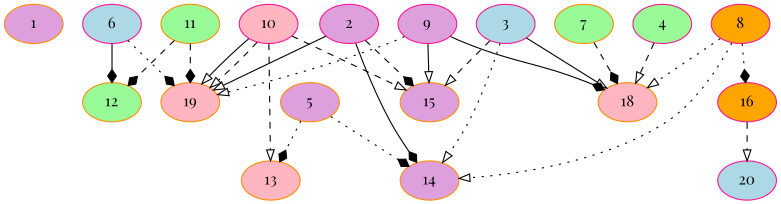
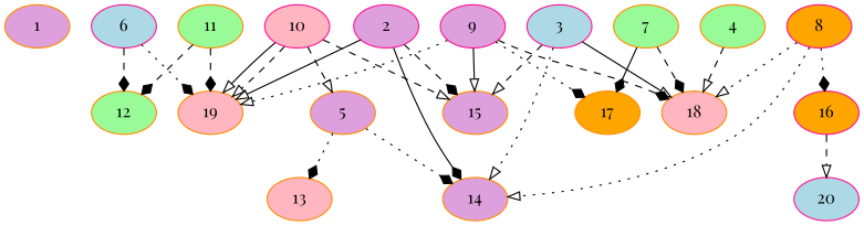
  digraph {
    fontname="Playfair Display"
    node [alpha=0.08 color=darkorange fillcolor=plum fontname="Playfair Display" style=filled]
    edge [arrowhead=onormal fontname="Playfair Display" style=dashed]
    1 [expect_size=32534528]
    2 [alpha=0.02 color=deeppink expect_size=31236096]
    14 [alpha=0.14 expect_size=25552896]
    15 [alpha=0.15 expect_size=52208640]
    19 [alpha=0.01 expect_size=28607488 fillcolor=lightpink]
    3 [alpha=0.17 color=deeppink expect_size=19151872 fillcolor=lightblue]
    18 [alpha=0.20 expect_size=15315968 fillcolor=lightpink]
-   4 [alpha=0.11 color=deeppink expect_size=43626496 fillcolor=palegreen]
+   4 [alpha=0.11 expect_size=43626496 fillcolor=palegreen]
    5 [alpha=0.06 expect_size=9413632]
    13 [alpha=0.05 expect_size=31936512 fillcolor=lightpink]
    6 [alpha=0.17 color=deeppink expect_size=46049280 fillcolor=lightblue]
    12 [alpha=0.03 expect_size=26619904 fillcolor=palegreen]
    7 [alpha=0.02 expect_size=24198144 fillcolor=palegreen]
+   17 [alpha=0.12 expect_size=11336704 fillcolor=orange]
    8 [alpha=0.06 color=deeppink expect_size=50626560 fillcolor=orange]
    16 [alpha=0.03 color=deeppink expect_size=19229696 fillcolor=orange]
    20 [alpha=0.09 color=deeppink expect_size=48516096 fillcolor=lightblue]
    9 [color=deeppink expect_size=51193856]
    10 [alpha=0.11 color=deeppink expect_size=17909760 fillcolor=lightpink]
    11 [alpha=0.01 expect_size=6900736 fillcolor=palegreen]
    2 -> 14 [arrowhead=diamond style=solid]
    2 -> 15 [arrowhead=diamond]
    2 -> 19 [style=solid]
    3 -> 14 [style=dotted]
    3 -> 15
    3 -> 18 [style=solid]
    4 -> 18
    5 -> 14 [arrowhead=diamond style=dotted]
    5 -> 13 [arrowhead=diamond style=dotted]
    6 -> 19 [arrowhead=diamond style=dotted]
-   6 -> 12 [arrowhead=diamond style=solid]
+   6 -> 12 [arrowhead=diamond]
    7 -> 18 [arrowhead=diamond]
+   7 -> 17 [arrowhead=diamond style=solid]
    8 -> 14 [style=dotted]
    8 -> 18 [style=dotted]
    8 -> 16 [arrowhead=diamond style=dotted]
    16 -> 20
    9 -> 15 [style=solid]
    9 -> 19 [style=dotted]
-   9 -> 18 [arrowhead=diamond style=solid]
+   9 -> 18 [arrowhead=diamond]
+   9 -> 17 [arrowhead=diamond style=dotted]
    10 -> 15
    10 -> 19 [style=solid]
    10 -> 19
-   10 -> 13
+   10 -> 5
    11 -> 19 [arrowhead=diamond]
    11 -> 12 [arrowhead=diamond]
  }
